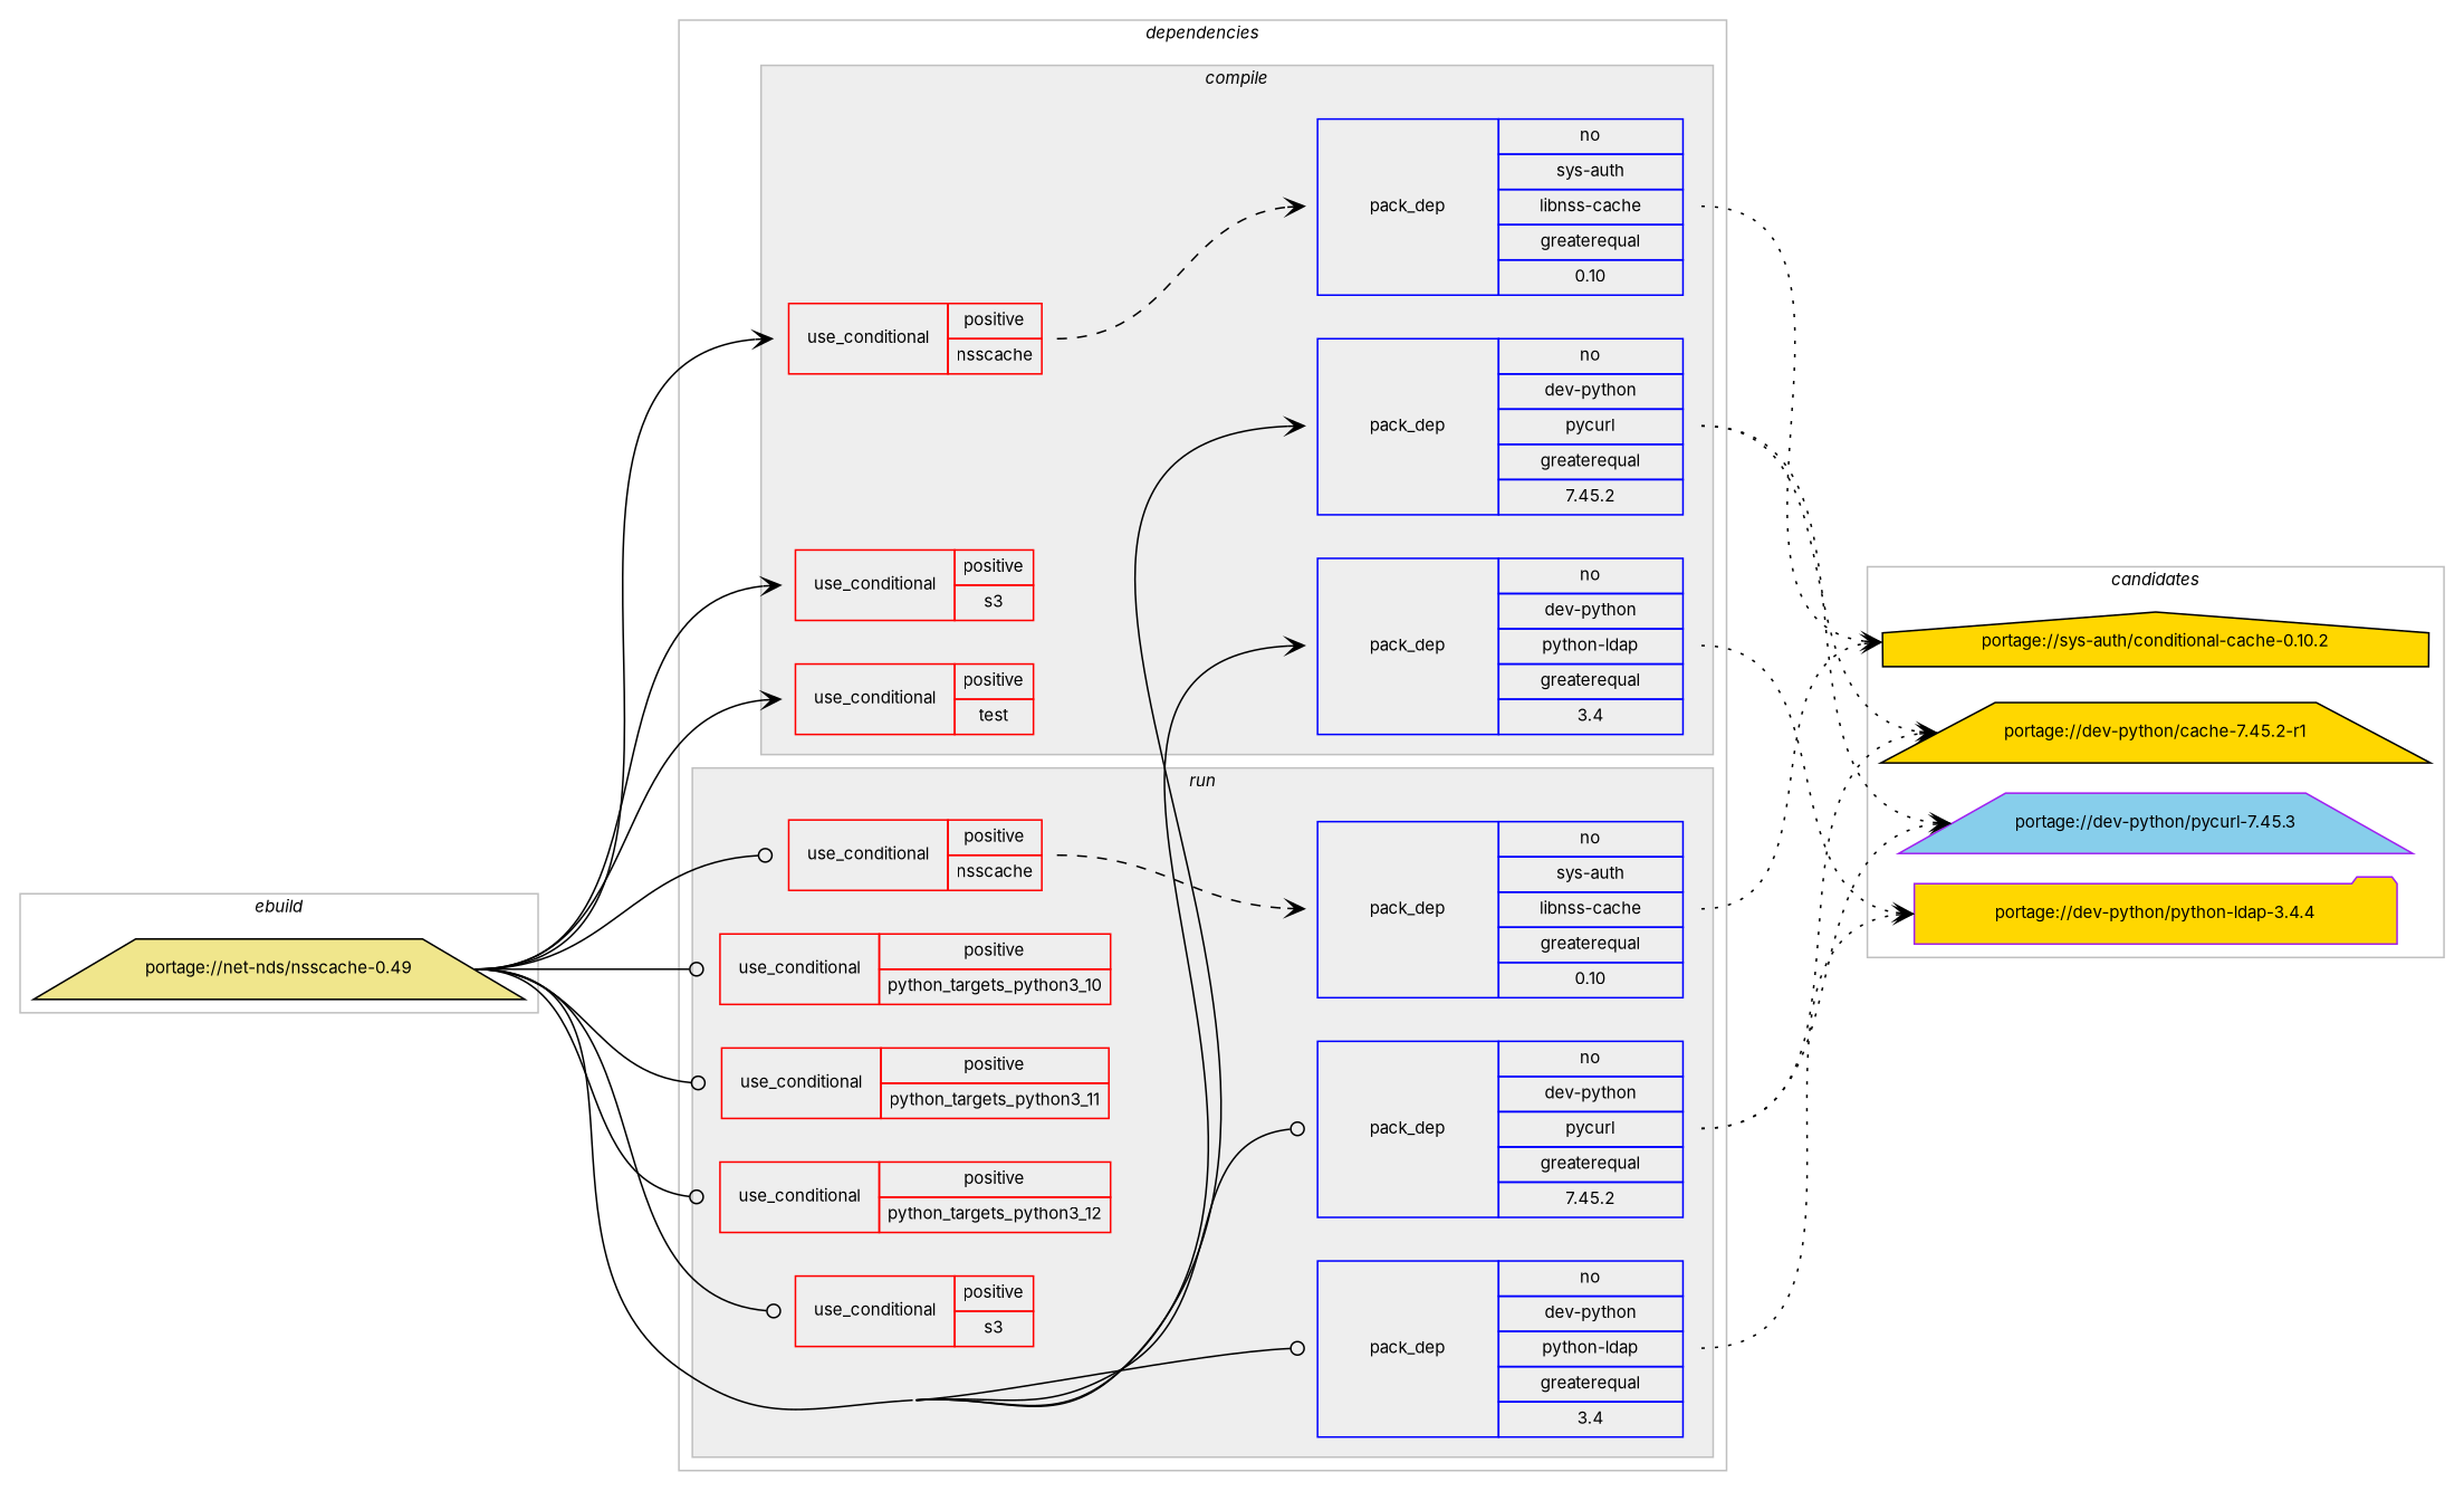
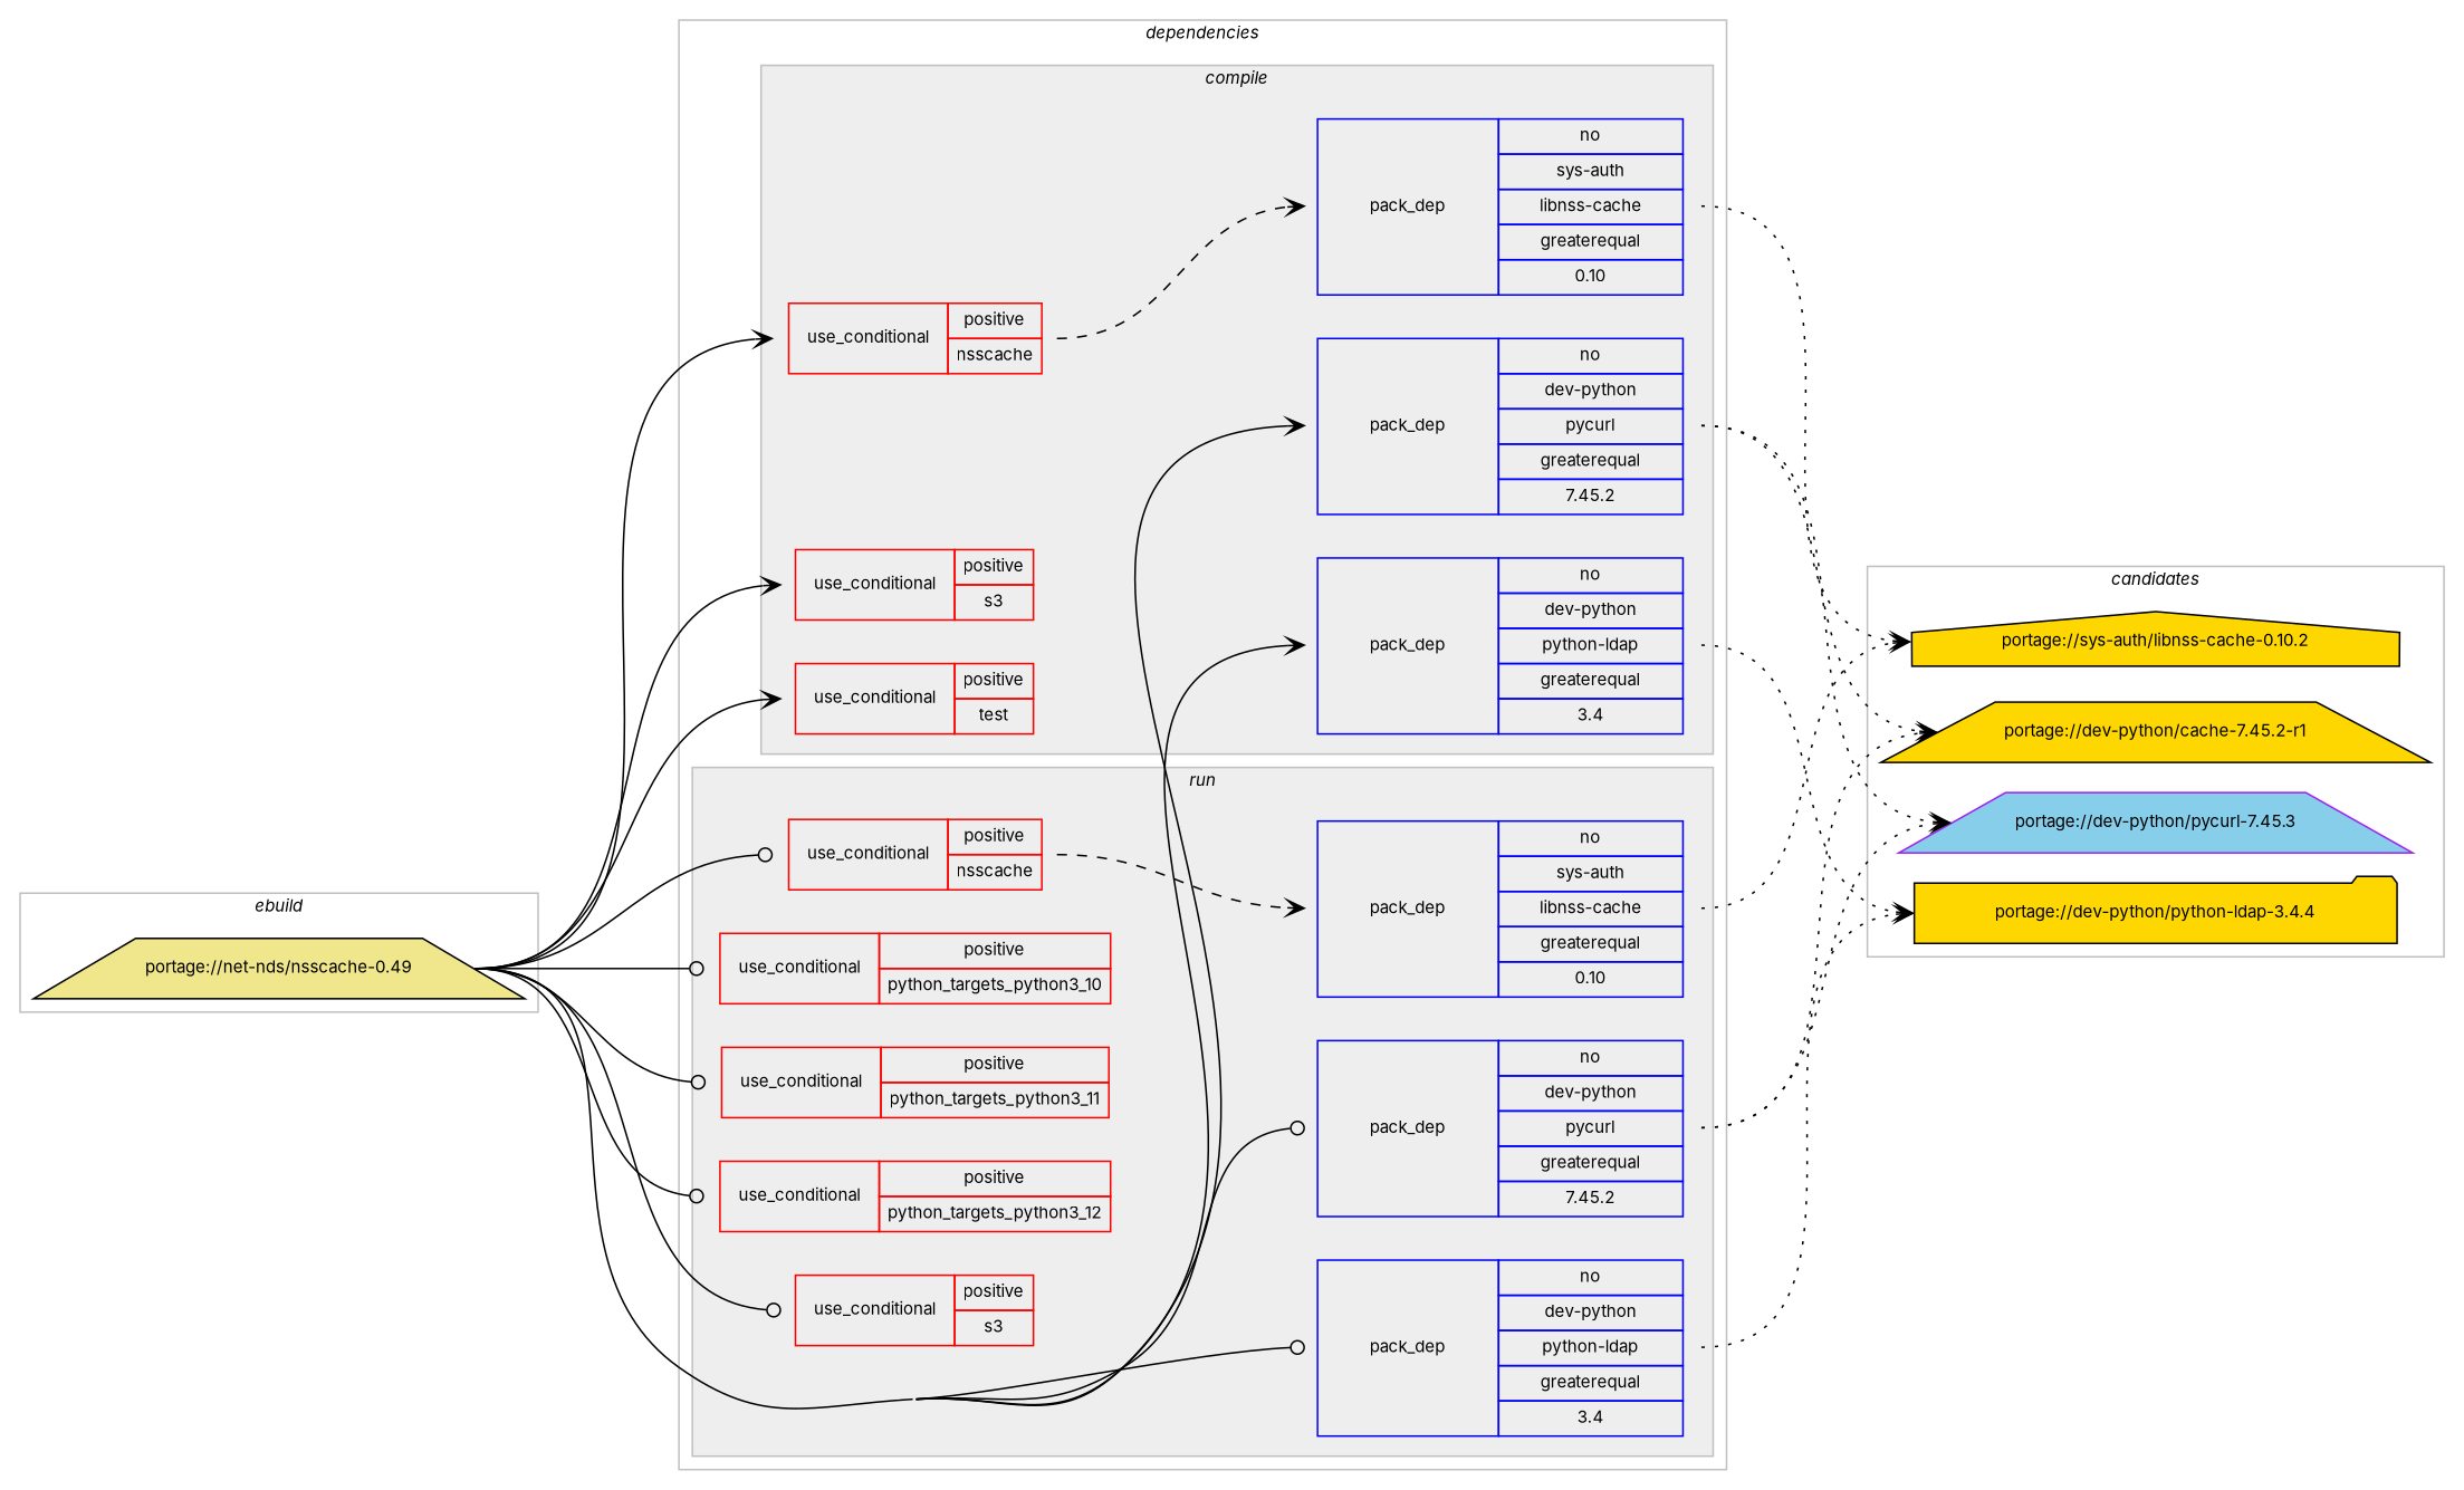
  digraph {
    compound=true
    concentrate=true
    fontname=Inter
    fontsize=10
    newrank=true
    rankdir=LR
    ranksep=1.5
    node [color=red fontname=Inter fontsize=10 shape=none]
    edge [arrowhead=vee fontname=Inter headport=w style=solid tailport=e weight=20]
    n1 [color=black fillcolor=khaki label="portage://net-nds/nsscache-0.49" shape=trapezium style=filled width=4]
    n2 [color=blue label=<<TABLE BORDER="0" CELLBORDER="1" CELLSPACING="0" CELLPADDING="4" WIDTH="220"><TR><TD ROWSPAN="6" CELLPADDING="30">pack_dep</TD></TR><TR><TD WIDTH="110">no</TD></TR><TR><TD>sys-auth</TD></TR><TR><TD>libnss-cache</TD></TR><TR><TD>greaterequal</TD></TR><TR><TD>0.10</TD></TR></TABLE>>]
    n3 [label=<<TABLE BORDER="0" CELLBORDER="1" CELLSPACING="0" CELLPADDING="4"><TR><TD ROWSPAN="3" CELLPADDING="10">use_conditional</TD></TR><TR><TD>positive</TD></TR><TR><TD>nsscache</TD></TR></TABLE>>]
    n4 [label=<<TABLE BORDER="0" CELLBORDER="1" CELLSPACING="0" CELLPADDING="4"><TR><TD ROWSPAN="3" CELLPADDING="10">use_conditional</TD></TR><TR><TD>positive</TD></TR><TR><TD>s3</TD></TR></TABLE>>]
    n5 [label=<<TABLE BORDER="0" CELLBORDER="1" CELLSPACING="0" CELLPADDING="4"><TR><TD ROWSPAN="3" CELLPADDING="10">use_conditional</TD></TR><TR><TD>positive</TD></TR><TR><TD>test</TD></TR></TABLE>>]
    n6 [color=blue label=<<TABLE BORDER="0" CELLBORDER="1" CELLSPACING="0" CELLPADDING="4" WIDTH="220"><TR><TD ROWSPAN="6" CELLPADDING="30">pack_dep</TD></TR><TR><TD WIDTH="110">no</TD></TR><TR><TD>dev-python</TD></TR><TR><TD>pycurl</TD></TR><TR><TD>greaterequal</TD></TR><TR><TD>7.45.2</TD></TR></TABLE>>]
    n7 [color=blue label=<<TABLE BORDER="0" CELLBORDER="1" CELLSPACING="0" CELLPADDING="4" WIDTH="220"><TR><TD ROWSPAN="6" CELLPADDING="30">pack_dep</TD></TR><TR><TD WIDTH="110">no</TD></TR><TR><TD>dev-python</TD></TR><TR><TD>python-ldap</TD></TR><TR><TD>greaterequal</TD></TR><TR><TD>3.4</TD></TR></TABLE>>]
    n8 [label=<<TABLE BORDER="0" CELLBORDER="1" CELLSPACING="0" CELLPADDING="4"><TR><TD ROWSPAN="3" CELLPADDING="10">use_conditional</TD></TR><TR><TD>positive</TD></TR><TR><TD>s3</TD></TR></TABLE>>]
    n9 [color=blue label=<<TABLE BORDER="0" CELLBORDER="1" CELLSPACING="0" CELLPADDING="4" WIDTH="220"><TR><TD ROWSPAN="6" CELLPADDING="30">pack_dep</TD></TR><TR><TD WIDTH="110">no</TD></TR><TR><TD>sys-auth</TD></TR><TR><TD>libnss-cache</TD></TR><TR><TD>greaterequal</TD></TR><TR><TD>0.10</TD></TR></TABLE>>]
    n10 [label=<<TABLE BORDER="0" CELLBORDER="1" CELLSPACING="0" CELLPADDING="4"><TR><TD ROWSPAN="3" CELLPADDING="10">use_conditional</TD></TR><TR><TD>positive</TD></TR><TR><TD>nsscache</TD></TR></TABLE>>]
    n11 [label=<<TABLE BORDER="0" CELLBORDER="1" CELLSPACING="0" CELLPADDING="4"><TR><TD ROWSPAN="3" CELLPADDING="10">use_conditional</TD></TR><TR><TD>positive</TD></TR><TR><TD>python_targets_python3_10</TD></TR></TABLE>>]
    n12 [label=<<TABLE BORDER="0" CELLBORDER="1" CELLSPACING="0" CELLPADDING="4"><TR><TD ROWSPAN="3" CELLPADDING="10">use_conditional</TD></TR><TR><TD>positive</TD></TR><TR><TD>python_targets_python3_11</TD></TR></TABLE>>]
    n13 [label=<<TABLE BORDER="0" CELLBORDER="1" CELLSPACING="0" CELLPADDING="4"><TR><TD ROWSPAN="3" CELLPADDING="10">use_conditional</TD></TR><TR><TD>positive</TD></TR><TR><TD>python_targets_python3_12</TD></TR></TABLE>>]
    n14 [color=blue label=<<TABLE BORDER="0" CELLBORDER="1" CELLSPACING="0" CELLPADDING="4" WIDTH="220"><TR><TD ROWSPAN="6" CELLPADDING="30">pack_dep</TD></TR><TR><TD WIDTH="110">no</TD></TR><TR><TD>dev-python</TD></TR><TR><TD>pycurl</TD></TR><TR><TD>greaterequal</TD></TR><TR><TD>7.45.2</TD></TR></TABLE>>]
    n15 [color=blue label=<<TABLE BORDER="0" CELLBORDER="1" CELLSPACING="0" CELLPADDING="4" WIDTH="220"><TR><TD ROWSPAN="6" CELLPADDING="30">pack_dep</TD></TR><TR><TD WIDTH="110">no</TD></TR><TR><TD>dev-python</TD></TR><TR><TD>python-ldap</TD></TR><TR><TD>greaterequal</TD></TR><TR><TD>3.4</TD></TR></TABLE>>]
-   n16 [color=black fillcolor=gold label="portage://sys-auth/conditional-cache-0.10.2" shape=house style=filled width=4]
+   n16 [color=black fillcolor=gold label="portage://sys-auth/libnss-cache-0.10.2" shape=house style=filled width=4]
    n17 [color=black fillcolor=gold label="portage://dev-python/cache-7.45.2-r1" shape=trapezium style=filled width=4]
    n18 [color=purple fillcolor=skyblue label="portage://dev-python/pycurl-7.45.3" shape=trapezium style=filled width=4]
-   n19 [color=purple fillcolor=gold label="portage://dev-python/python-ldap-3.4.4" shape=folder style=filled width=4]
+   n19 [color=black fillcolor=gold label="portage://dev-python/python-ldap-3.4.4" shape=folder style=filled width=4]
    subgraph cluster_1 {
      color=gray
      label=<<i>ebuild</i>>
      rank=same
      n1
    }
    subgraph cluster_2 {
      color=gray
      label=<<i>dependencies</i>>
      subgraph cluster_3 {
        color=gray
        fillcolor="#eeeeee"
        label=<<i>compile</i>>
        style=filled
        subgraph sub_4 {
          color=gray
          fillcolor="#eeeeee"
          label=<<i>compile</i>>
          style=filled
          n3
          subgraph sub_5 {
            color=gray
            fillcolor="#eeeeee"
            label=<<i>compile</i>>
            style=filled
            n2
          }
        }
        subgraph sub_6 {
          color=gray
          fillcolor="#eeeeee"
          label=<<i>compile</i>>
          style=filled
          n4
        }
        subgraph sub_7 {
          color=gray
          fillcolor="#eeeeee"
          label=<<i>compile</i>>
          style=filled
          n5
        }
        subgraph sub_8 {
          color=gray
          fillcolor="#eeeeee"
          label=<<i>compile</i>>
          style=filled
          n6
        }
        subgraph sub_9 {
          color=gray
          fillcolor="#eeeeee"
          label=<<i>compile</i>>
          style=filled
          n7
        }
      }
      subgraph cluster_10 {
        color=gray
        fillcolor="#eeeeee"
        label=<<i>compile and run</i>>
        style=filled
      }
      subgraph cluster_11 {
        color=gray
        fillcolor="#eeeeee"
        label=<<i>run</i>>
        style=filled
        subgraph sub_12 {
          color=gray
          fillcolor="#eeeeee"
          label=<<i>run</i>>
          style=filled
          n8
        }
        subgraph sub_13 {
          color=gray
          fillcolor="#eeeeee"
          label=<<i>run</i>>
          style=filled
          n10
          subgraph sub_14 {
            color=gray
            fillcolor="#eeeeee"
            label=<<i>run</i>>
            style=filled
            n9
          }
        }
        subgraph sub_15 {
          color=gray
          fillcolor="#eeeeee"
          label=<<i>run</i>>
          style=filled
          n11
        }
        subgraph sub_16 {
          color=gray
          fillcolor="#eeeeee"
          label=<<i>run</i>>
          style=filled
          n12
        }
        subgraph sub_17 {
          color=gray
          fillcolor="#eeeeee"
          label=<<i>run</i>>
          style=filled
          n13
        }
        subgraph sub_18 {
          color=gray
          fillcolor="#eeeeee"
          label=<<i>run</i>>
          style=filled
          n14
        }
        subgraph sub_19 {
          color=gray
          fillcolor="#eeeeee"
          label=<<i>run</i>>
          style=filled
          n15
        }
      }
    }
    subgraph cluster_20 {
      color=gray
      label=<<i>candidates</i>>
      rank=same
      subgraph sub_21 {
        color=black
        label=<<i>candidates</i>>
        nodesep=1
        rank=same
        n16
      }
      subgraph sub_22 {
        color=black
        label=<<i>candidates</i>>
        nodesep=1
        rank=same
        n17
        n18
      }
      subgraph sub_23 {
        color=black
        label=<<i>candidates</i>>
        nodesep=1
        rank=same
        n19
      }
      subgraph sub_24 {
        color=black
        label=<<i>candidates</i>>
        nodesep=1
        rank=same
        n16
      }
      subgraph sub_25 {
        color=black
        label=<<i>candidates</i>>
        nodesep=1
        rank=same
        n17
        n18
      }
      subgraph sub_26 {
        color=black
        label=<<i>candidates</i>>
        nodesep=1
        rank=same
        n19
      }
    }
    n1 -> n3
    n1 -> n4
    n1 -> n5
    n1 -> n6
    n1 -> n7
    n1 -> n8 [arrowhead=odot]
    n1 -> n10 [arrowhead=odot]
    n1 -> n11 [arrowhead=odot]
    n1 -> n12 [arrowhead=odot]
    n1 -> n13 [arrowhead=odot]
    n1 -> n14 [arrowhead=odot]
    n1 -> n15 [arrowhead=odot]
    n2 -> n16 [style=dotted weight=100]
    n3 -> n2 [style=dashed]
    n6 -> n17 [style=dotted weight=100]
    n6 -> n18 [style=dotted weight=100]
    n7 -> n19 [style=dotted weight=100]
    n9 -> n16 [style=dotted weight=100]
    n10 -> n9 [style=dashed]
    n14 -> n17 [style=dotted weight=100]
    n14 -> n18 [style=dotted weight=100]
    n15 -> n19 [style=dotted weight=100]
  }
